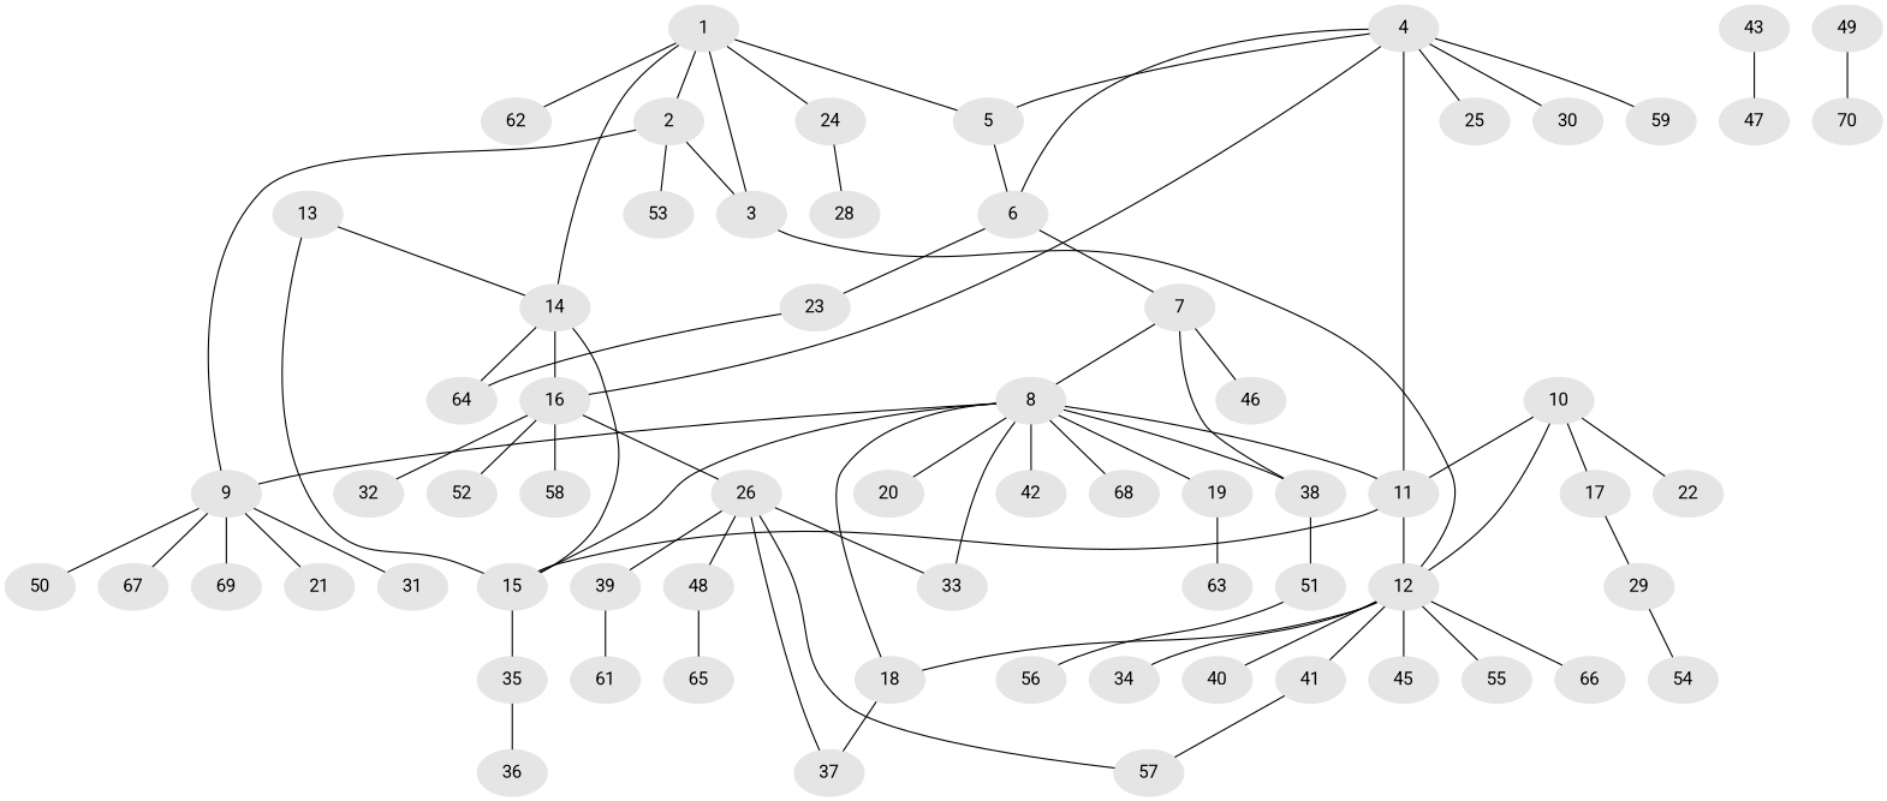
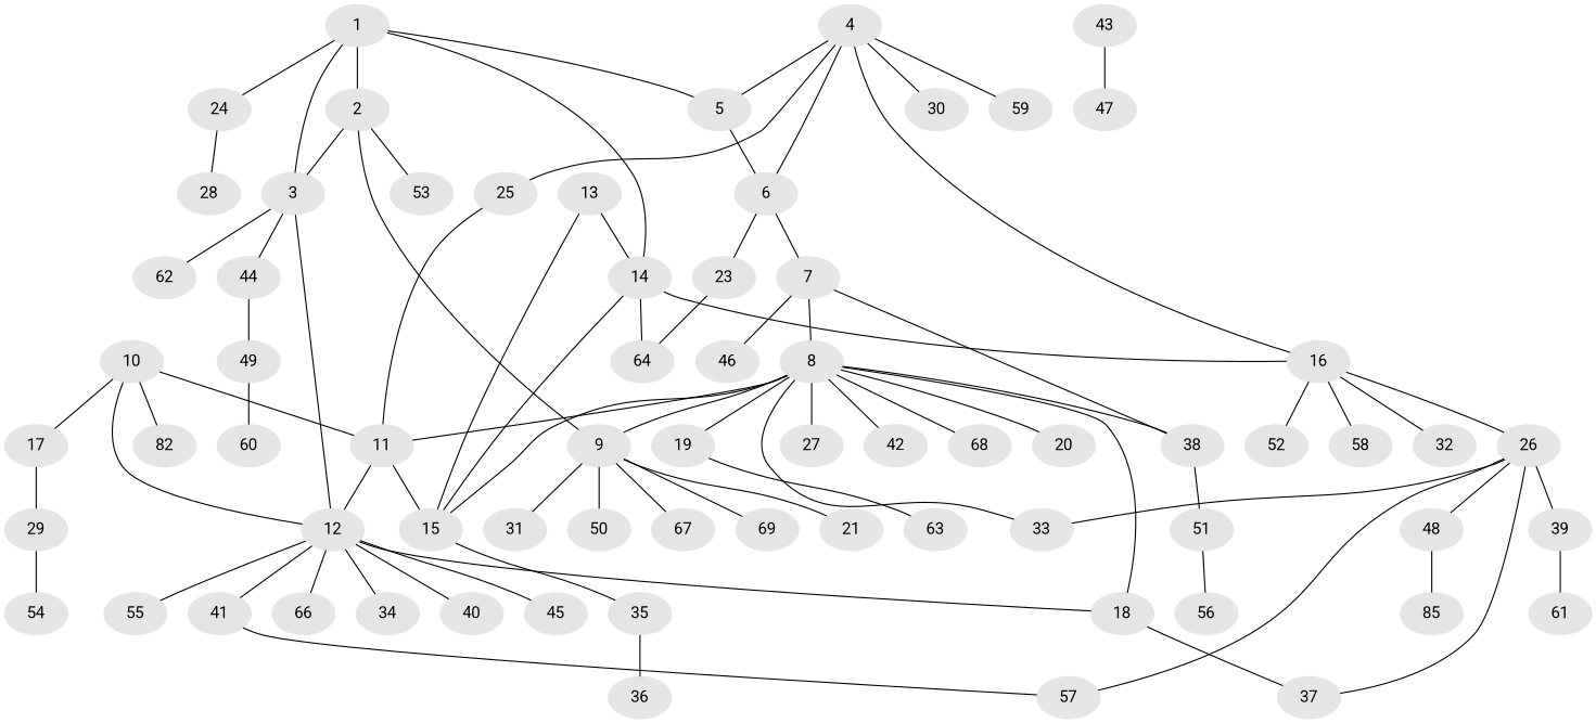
  graph {
    fontname=Roboto
    node [color=gray90 fontname=Roboto style=filled]
    edge [fontname=Roboto]
    1
    2
    3
    5
    14
    24
    62
    9
    53
    12
+   44
    6
    15
    16
    64
    28
    43
    47
    21
    31
    50
    67
    69
    18
    34
    40
    41
    45
    55
    66
    49
    4
    11
    25
    30
    59
    7
    23
    13
    8
    46
    38
    19
    20
+   27
    33
    42
    68
    35
    37
    63
    51
    26
    39
    48
    57
    10
    17
-   22
+   22 [label=82]
    29
    32
    52
    58
    36
    54
    61
-   65
+   65 [label=85]
    56
-   60 [label=70]
+   60
    1 -- 2
    1 -- 3
    1 -- 5
    1 -- 14
    1 -- 24
-   1 -- 62
+   3 -- 62
    2 -- 3
    2 -- 9
    2 -- 53
    3 -- 12
+   3 -- 44
    5 -- 6
    14 -- 15
    14 -- 16
    14 -- 64
    24 -- 28
    9 -- 21
    9 -- 31
    9 -- 50
    9 -- 67
    9 -- 69
    12 -- 18
    12 -- 34
    12 -- 40
    12 -- 41
    12 -- 45
    12 -- 55
    12 -- 66
+   44 -- 49
    6 -- 7
    6 -- 23
    15 -- 35
    16 -- 26
    16 -- 32
    16 -- 52
    16 -- 58
    43 -- 47
    18 -- 37
    41 -- 57
    49 -- 60
    4 -- 5
    4 -- 6
    4 -- 16
-   4 -- 11
+   25 -- 11
    4 -- 25
    4 -- 30
    4 -- 59
    11 -- 12
    11 -- 15
    7 -- 8
    7 -- 46
    7 -- 38
    23 -- 64
    13 -- 14
    13 -- 15
    8 -- 9
    8 -- 15
    8 -- 18
    8 -- 11
    8 -- 38
    8 -- 19
    8 -- 20
+   8 -- 27
    8 -- 33
    8 -- 42
    8 -- 68
    38 -- 51
    19 -- 63
    35 -- 36
    51 -- 56
    26 -- 33
    26 -- 37
    26 -- 39
    26 -- 48
    26 -- 57
    39 -- 61
    48 -- 65
    10 -- 12
    10 -- 11
    10 -- 17
    10 -- 22
    17 -- 29
    29 -- 54
  }
